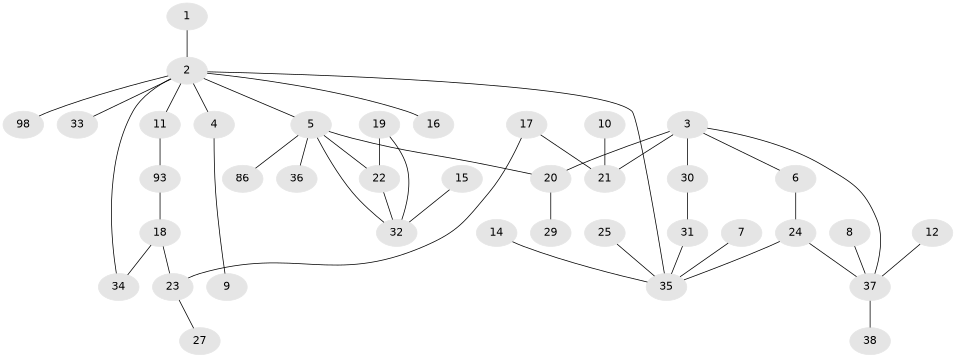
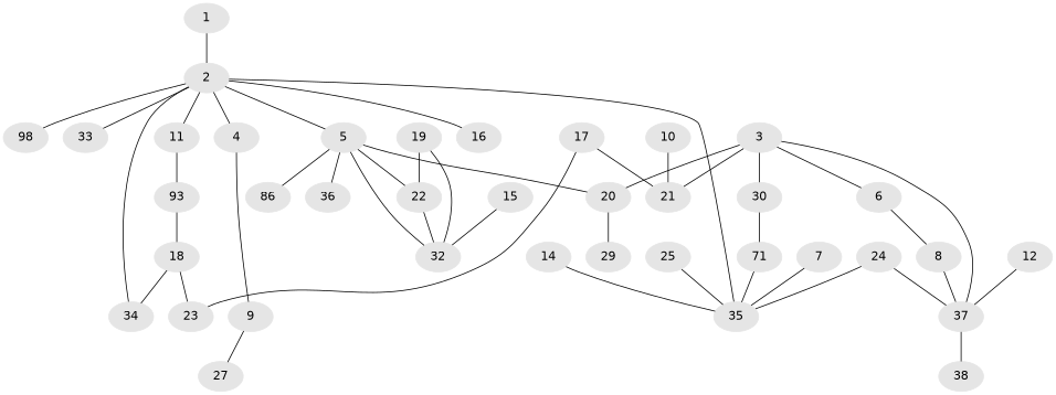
  graph {
    fontname="DejaVu Sans"
    node [color=gray90 fontname="DejaVu Sans" style=filled]
    edge [fontname="DejaVu Sans" weight=1.0]
    1
    2
    4
    5
    11
    16
    n7 [label=98]
    33
    34
    35
    9
    20
    22
    n14 [label=86]
    32
    36
    n17 [label=93]
    3
    6
    21
    30
    37
    24
    29
-   31
+   31 [label=71]
    38
    7
    8
    10
    18
    12
    23
    14
    15
    17
    27
    19
    25
    1 -- 2
    2 -- 4
    2 -- 5
    2 -- 11
    2 -- 16
    2 -- n7
    2 -- 33
    2 -- 34
    2 -- 35
    4 -- 9
    5 -- 20
    5 -- 22
    5 -- n14
    5 -- 32
    5 -- 36
    11 -- n17
    20 -- 29
    22 -- 32
    n17 -- 18
    3 -- 20
    3 -- 6
    3 -- 21
    3 -- 30
    3 -- 37
-   6 -- 24
+   6 -- 8
    30 -- 31
    37 -- 38
    24 -- 35
    24 -- 37
    31 -- 35
    7 -- 35
    8 -- 37
    10 -- 21
    18 -- 34
    18 -- 23
    12 -- 37
-   23 -- 27
+   9 -- 27
    14 -- 35
    15 -- 32
    17 -- 21
    17 -- 23
    19 -- 22
    19 -- 32
    25 -- 35
  }
